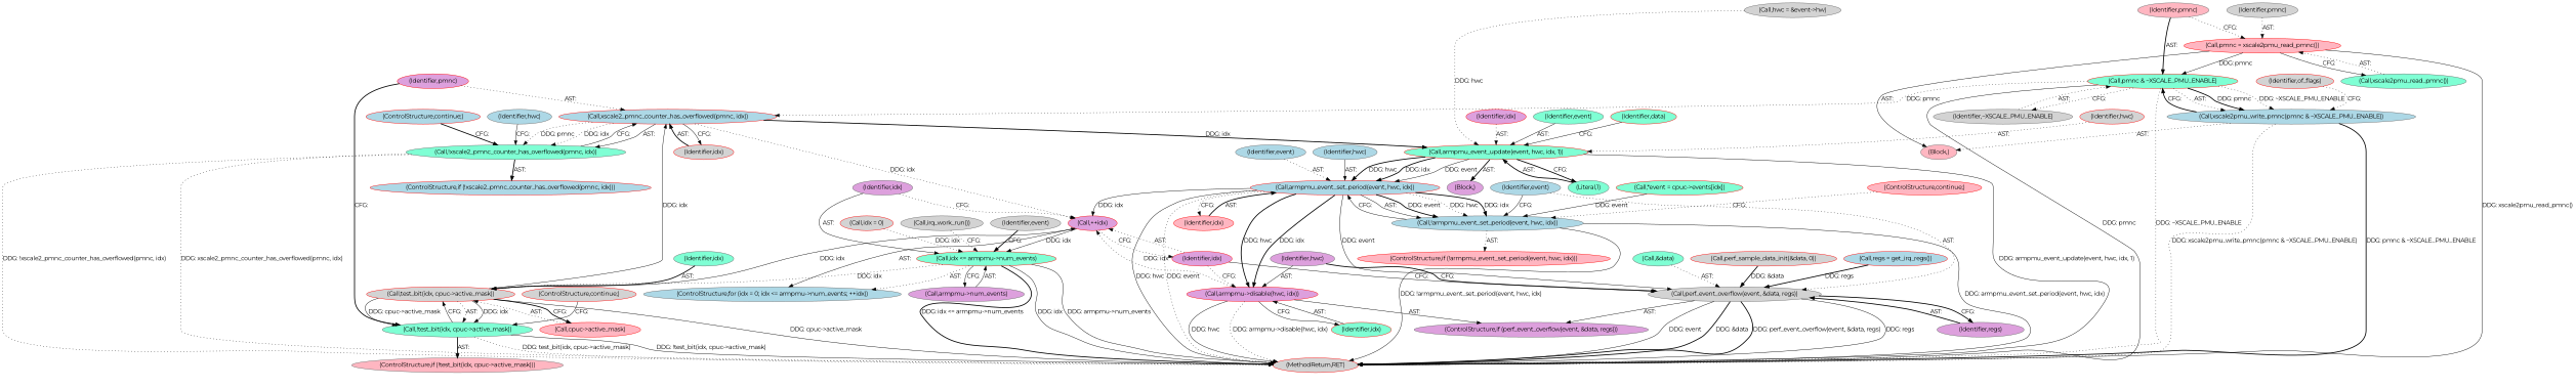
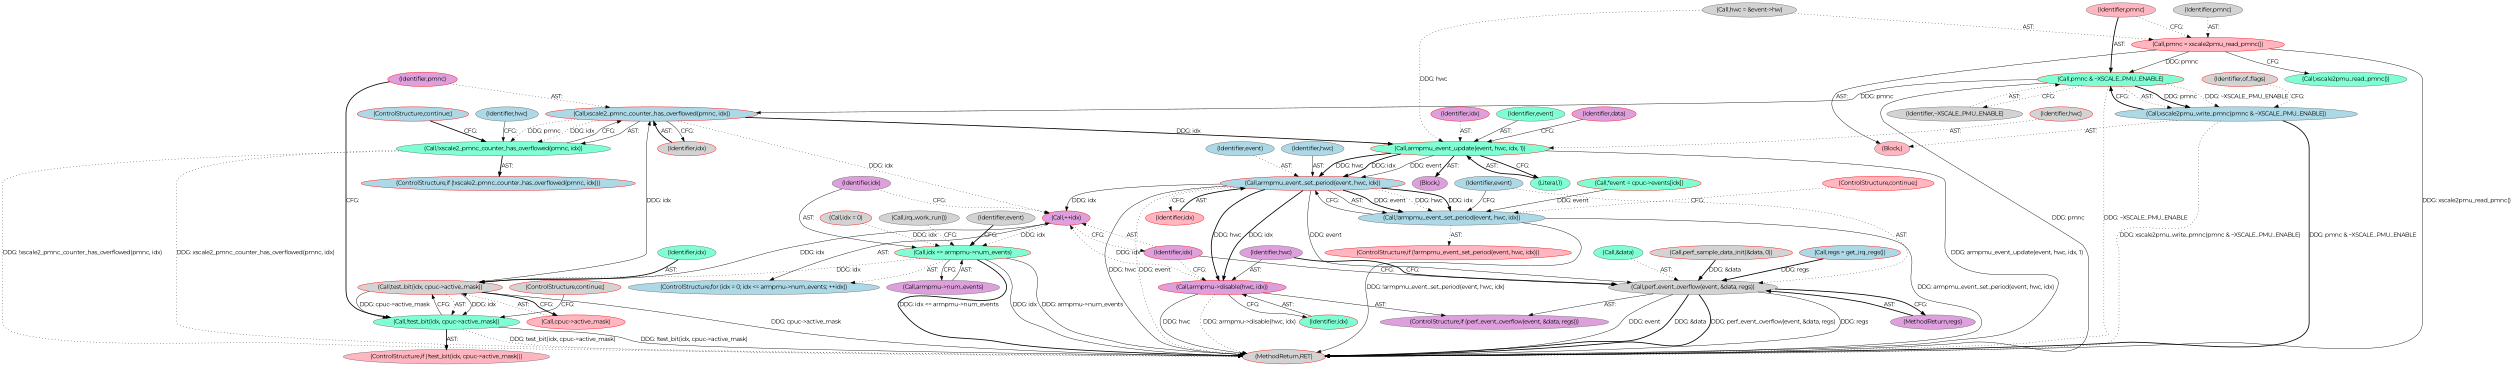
  digraph {
    fontname=Montserrat
    node [color=red fillcolor=lightgrey fontname=Montserrat style=filled]
    edge [fontname=Montserrat style=solid]
    n1 [fillcolor=lightpink label="(Call,pmnc = xscale2pmu_read_pmnc())"]
    n2 [fillcolor=aquamarine label="(Call,pmnc & ~XSCALE_PMU_ENABLE)"]
    n3 [label="(MethodReturn,RET)"]
    n4 [color=gray40 fillcolor=aquamarine label="(Call,xscale2pmu_read_pmnc())"]
    n5 [color=gray40 fillcolor=lightpink label="(Block,)"]
    n6 [color=gray40 fillcolor=lightblue label="(Call,xscale2pmu_write_pmnc(pmnc & ~XSCALE_PMU_ENABLE))"]
    n7 [fillcolor=lightblue label="(Call,xscale2_pmnc_counter_has_overflowed(pmnc, idx))"]
    n8 [color=gray40 label="(Identifier,~XSCALE_PMU_ENABLE)"]
    n9 [fillcolor=plum label="(Call,++idx)"]
    n10 [color=gray40 fillcolor=aquamarine label="(Call,!xscale2_pmnc_counter_has_overflowed(pmnc, idx))"]
    n11 [fillcolor=aquamarine label="(Call,armpmu_event_update(event, hwc, idx, 1))"]
    n12 [label="(Identifier,idx)"]
    n13 [fillcolor=aquamarine label="(Call,idx <= armpmu->num_events)"]
    n14 [color=gray40 fillcolor=lightblue label="(ControlStructure,for (idx = 0; idx <= armpmu->num_events; ++idx))"]
    n15 [fillcolor=plum label="(Identifier,idx)"]
    n16 [fillcolor=lightblue label="(ControlStructure,if (!xscale2_pmnc_counter_has_overflowed(pmnc, idx)))"]
    n17 [fillcolor=lightblue label="(Call,armpmu_event_set_period(event, hwc, idx))"]
    n18 [color=gray40 fillcolor=plum label="(Block,)"]
    n19 [color=gray40 fillcolor=aquamarine label="(Literal,1)"]
    n20 [label="(Call,test_bit(idx, cpuc->active_mask))"]
    n21 [color=gray40 fillcolor=plum label="(Call,armpmu->num_events)"]
    n22 [color=gray40 label="(Call,perf_event_overflow(event, &data, regs))"]
    n23 [fillcolor=plum label="(Call,armpmu->disable(hwc, idx))"]
    n24 [color=gray40 fillcolor=aquamarine label="(Call,!test_bit(idx, cpuc->active_mask))"]
    n25 [fillcolor=lightpink label="(Call,cpuc->active_mask)"]
    n26 [color=gray40 fillcolor=lightpink label="(ControlStructure,if (!test_bit(idx, cpuc->active_mask)))"]
    n27 [color=gray40 fillcolor=lightblue label="(Call,!armpmu_event_set_period(event, hwc, idx))"]
    n28 [fillcolor=lightpink label="(Identifier,idx)"]
    n29 [fillcolor=lightpink label="(ControlStructure,if (!armpmu_event_set_period(event, hwc, idx)))"]
    n30 [color=gray40 fillcolor=plum label="(ControlStructure,if (perf_event_overflow(event, &data, regs)))"]
-   n31 [color=gray40 fillcolor=plum label="(Identifier,regs)"]
+   n31 [color=gray40 fillcolor=plum label="(MethodReturn,regs)"]
    n32 [fillcolor=aquamarine label="(Identifier,idx)"]
    n33 [color=gray40 label="(Identifier,event)"]
    n34 [fillcolor=plum label="(Identifier,pmnc)"]
    n35 [fillcolor=plum label="(Identifier,idx)"]
    n36 [label="(Call,idx = 0)"]
    n37 [color=gray40 fillcolor=plum label="(Identifier,idx)"]
    n38 [color=gray40 label="(Call,irq_work_run())"]
    n39 [color=gray40 fillcolor=aquamarine label="(Identifier,idx)"]
    n40 [color=gray40 fillcolor=aquamarine label="(Identifier,event)"]
    n41 [color=gray40 fillcolor=aquamarine label="(Call,&data)"]
    n42 [label="(ControlStructure,continue;)"]
    n43 [color=gray40 label="(Identifier,pmnc)"]
    n44 [fillcolor=lightblue label="(ControlStructure,continue;)"]
    n45 [color=gray40 fillcolor=lightblue label="(Identifier,event)"]
    n46 [fillcolor=aquamarine label="(Call,*event = cpuc->events[idx])"]
-   n47 [fillcolor=aquamarine label="(Identifier,data)"]
+   n47 [fillcolor=plum label="(Identifier,data)"]
    n48 [color=gray40 fillcolor=plum label="(Identifier,hwc)"]
    n49 [fillcolor=lightpink label="(ControlStructure,continue;)"]
    n50 [color=gray40 fillcolor=lightpink label="(Identifier,pmnc)"]
    n51 [color=gray40 label="(Call,hwc = &event->hw)"]
    n52 [color=gray40 fillcolor=lightblue label="(Identifier,hwc)"]
    n53 [label="(Call,perf_sample_data_init(&data, 0))"]
    n54 [color=gray40 fillcolor=lightblue label="(Identifier,event)"]
    n55 [fillcolor=lightblue label="(Call,regs = get_irq_regs())"]
    n56 [color=gray40 fillcolor=lightblue label="(Identifier,hwc)"]
    n57 [label="(Identifier,of_flags)"]
    n58 [label="(Identifier,hwc)"]
    n1 -> n2 [label="DDG: pmnc"]
    n1 -> n3 [label="DDG: xscale2pmu_read_pmnc()"]
    n1 -> n4 [label="CFG: "]
    n1 -> n5 [label="AST: "]
    n2 -> n3 [label="DDG: pmnc"]
    n2 -> n3 [label="DDG: ~XSCALE_PMU_ENABLE" style=dotted]
    n2 -> n6 [label="AST: " style=dotted]
    n2 -> n6 [label="DDG: pmnc" style=bold]
    n2 -> n6 [label="DDG: ~XSCALE_PMU_ENABLE" style=dotted]
-   n2 -> n7 [label="DDG: pmnc" style=dotted]
+   n2 -> n7 [label="DDG: pmnc"]
    n2 -> n8 [label="CFG: " style=dotted]
-   n4 -> n1 [label="AST: " style=dotted]
+   n51 -> n1 [label="AST: " style=dotted]
    n6 -> n2 [label="CFG: " style=bold]
    n6 -> n3 [label="DDG: pmnc & ~XSCALE_PMU_ENABLE" style=bold]
    n6 -> n3 [label="DDG: xscale2pmu_write_pmnc(pmnc & ~XSCALE_PMU_ENABLE)" style=dotted]
    n6 -> n5 [label="AST: " style=dotted]
    n7 -> n9 [label="DDG: idx" style=dotted]
    n7 -> n10 [label="AST: "]
    n7 -> n10 [label="DDG: pmnc" style=dotted]
    n7 -> n10 [label="DDG: idx" style=dotted]
    n7 -> n11 [label="DDG: idx" style=bold]
    n7 -> n12 [label="CFG: "]
    n8 -> n2 [label="AST: " style=dotted]
-   n9 -> n13 [label="DDG: idx"]
+   n9 -> n13 [label="DDG: idx" style=dotted]
    n9 -> n14 [label="AST: "]
    n9 -> n15 [label="CFG: " style=dotted]
    n10 -> n3 [label="DDG: xscale2_pmnc_counter_has_overflowed(pmnc, idx)" style=dotted]
    n10 -> n3 [label="DDG: !xscale2_pmnc_counter_has_overflowed(pmnc, idx)" style=dotted]
    n10 -> n7 [label="CFG: "]
    n10 -> n16 [label="AST: " style=bold]
    n11 -> n3 [label="DDG: armpmu_event_update(event, hwc, idx, 1)"]
    n11 -> n17 [label="DDG: event"]
    n11 -> n17 [label="DDG: hwc" style=bold]
    n11 -> n17 [label="DDG: idx" style=bold]
    n11 -> n18 [label="AST: " style=bold]
    n11 -> n19 [label="CFG: " style=bold]
    n12 -> n7 [label="AST: " style=bold]
    n13 -> n3 [label="DDG: armpmu->num_events"]
    n13 -> n3 [label="DDG: idx <= armpmu->num_events" style=bold]
    n13 -> n3 [label="DDG: idx"]
    n13 -> n14 [label="AST: " style=dotted]
    n13 -> n20 [label="DDG: idx" style=dotted]
    n13 -> n21 [label="CFG: "]
    n15 -> n9 [label="AST: " style=dotted]
    n15 -> n22 [label="CFG: "]
    n15 -> n23 [label="CFG: " style=dotted]
    n17 -> n3 [label="DDG: event" style=dotted]
    n17 -> n3 [label="DDG: hwc"]
    n17 -> n9 [label="DDG: idx"]
    n17 -> n22 [label="DDG: event"]
    n17 -> n23 [label="DDG: hwc" style=bold]
    n17 -> n23 [label="DDG: idx" style=bold]
    n17 -> n27 [label="AST: "]
    n17 -> n27 [label="DDG: event" style=bold]
    n17 -> n27 [label="DDG: hwc" style=dotted]
    n17 -> n27 [label="DDG: idx" style=bold]
    n17 -> n28 [label="CFG: " style=dotted]
    n19 -> n11 [label="AST: " style=bold]
    n20 -> n3 [label="DDG: cpuc->active_mask"]
    n20 -> n7 [label="DDG: idx"]
    n20 -> n9 [label="DDG: idx"]
    n20 -> n24 [label="AST: " style=dotted]
    n20 -> n24 [label="DDG: idx"]
    n20 -> n24 [label="DDG: cpuc->active_mask"]
    n20 -> n25 [label="CFG: " style=bold]
    n21 -> n13 [label="AST: "]
    n22 -> n3 [label="DDG: event"]
    n22 -> n3 [label="DDG: &data" style=bold]
    n22 -> n3 [label="DDG: perf_event_overflow(event, &data, regs)" style=bold]
    n22 -> n3 [label="DDG: regs"]
    n22 -> n30 [label="AST: "]
    n22 -> n31 [label="CFG: " style=bold]
    n23 -> n3 [label="DDG: hwc"]
    n23 -> n3 [label="DDG: armpmu->disable(hwc, idx)" style=dotted]
    n23 -> n9 [label="DDG: idx" style=dotted]
    n23 -> n30 [label="AST: "]
    n23 -> n32 [label="CFG: "]
    n24 -> n3 [label="DDG: test_bit(idx, cpuc->active_mask)" style=dotted]
    n24 -> n3 [label="DDG: !test_bit(idx, cpuc->active_mask)"]
    n24 -> n20 [label="CFG: "]
    n24 -> n26 [label="AST: " style=bold]
    n25 -> n20 [label="AST: " style=dotted]
    n27 -> n3 [label="DDG: !armpmu_event_set_period(event, hwc, idx)"]
    n27 -> n3 [label="DDG: armpmu_event_set_period(event, hwc, idx)"]
    n27 -> n17 [label="CFG: "]
    n27 -> n29 [label="AST: " style=dotted]
    n28 -> n17 [label="AST: " style=bold]
    n31 -> n22 [label="AST: " style=bold]
    n32 -> n23 [label="AST: "]
    n33 -> n13 [label="CFG: " style=bold]
    n34 -> n7 [label="AST: " style=dotted]
    n34 -> n24 [label="CFG: " style=bold]
    n35 -> n11 [label="AST: " style=dotted]
    n36 -> n13 [label="DDG: idx" style=dotted]
    n37 -> n9 [label="CFG: " style=dotted]
    n37 -> n13 [label="AST: "]
    n38 -> n13 [label="CFG: " style=dotted]
    n39 -> n20 [label="AST: " style=bold]
    n40 -> n11 [label="AST: "]
    n41 -> n22 [label="AST: " style=dotted]
    n42 -> n24 [label="CFG: "]
    n43 -> n1 [label="AST: " style=dotted]
    n44 -> n10 [label="CFG: " style=bold]
    n45 -> n17 [label="AST: " style=dotted]
    n46 -> n27 [label="DDG: event"]
    n47 -> n11 [label="CFG: "]
    n48 -> n22 [label="CFG: " style=bold]
    n48 -> n23 [label="AST: "]
    n49 -> n27 [label="CFG: " style=dotted]
    n50 -> n1 [label="CFG: " style=dotted]
    n50 -> n2 [label="AST: " style=bold]
    n51 -> n11 [label="DDG: hwc" style=dotted]
    n52 -> n10 [label="CFG: "]
    n53 -> n22 [label="DDG: &data" style=bold]
    n54 -> n22 [label="AST: " style=dotted]
    n54 -> n27 [label="CFG: "]
    n55 -> n22 [label="DDG: regs" style=bold]
    n56 -> n17 [label="AST: "]
    n57 -> n6 [label="CFG: " style=dotted]
    n58 -> n11 [label="AST: " style=dotted]
  }
